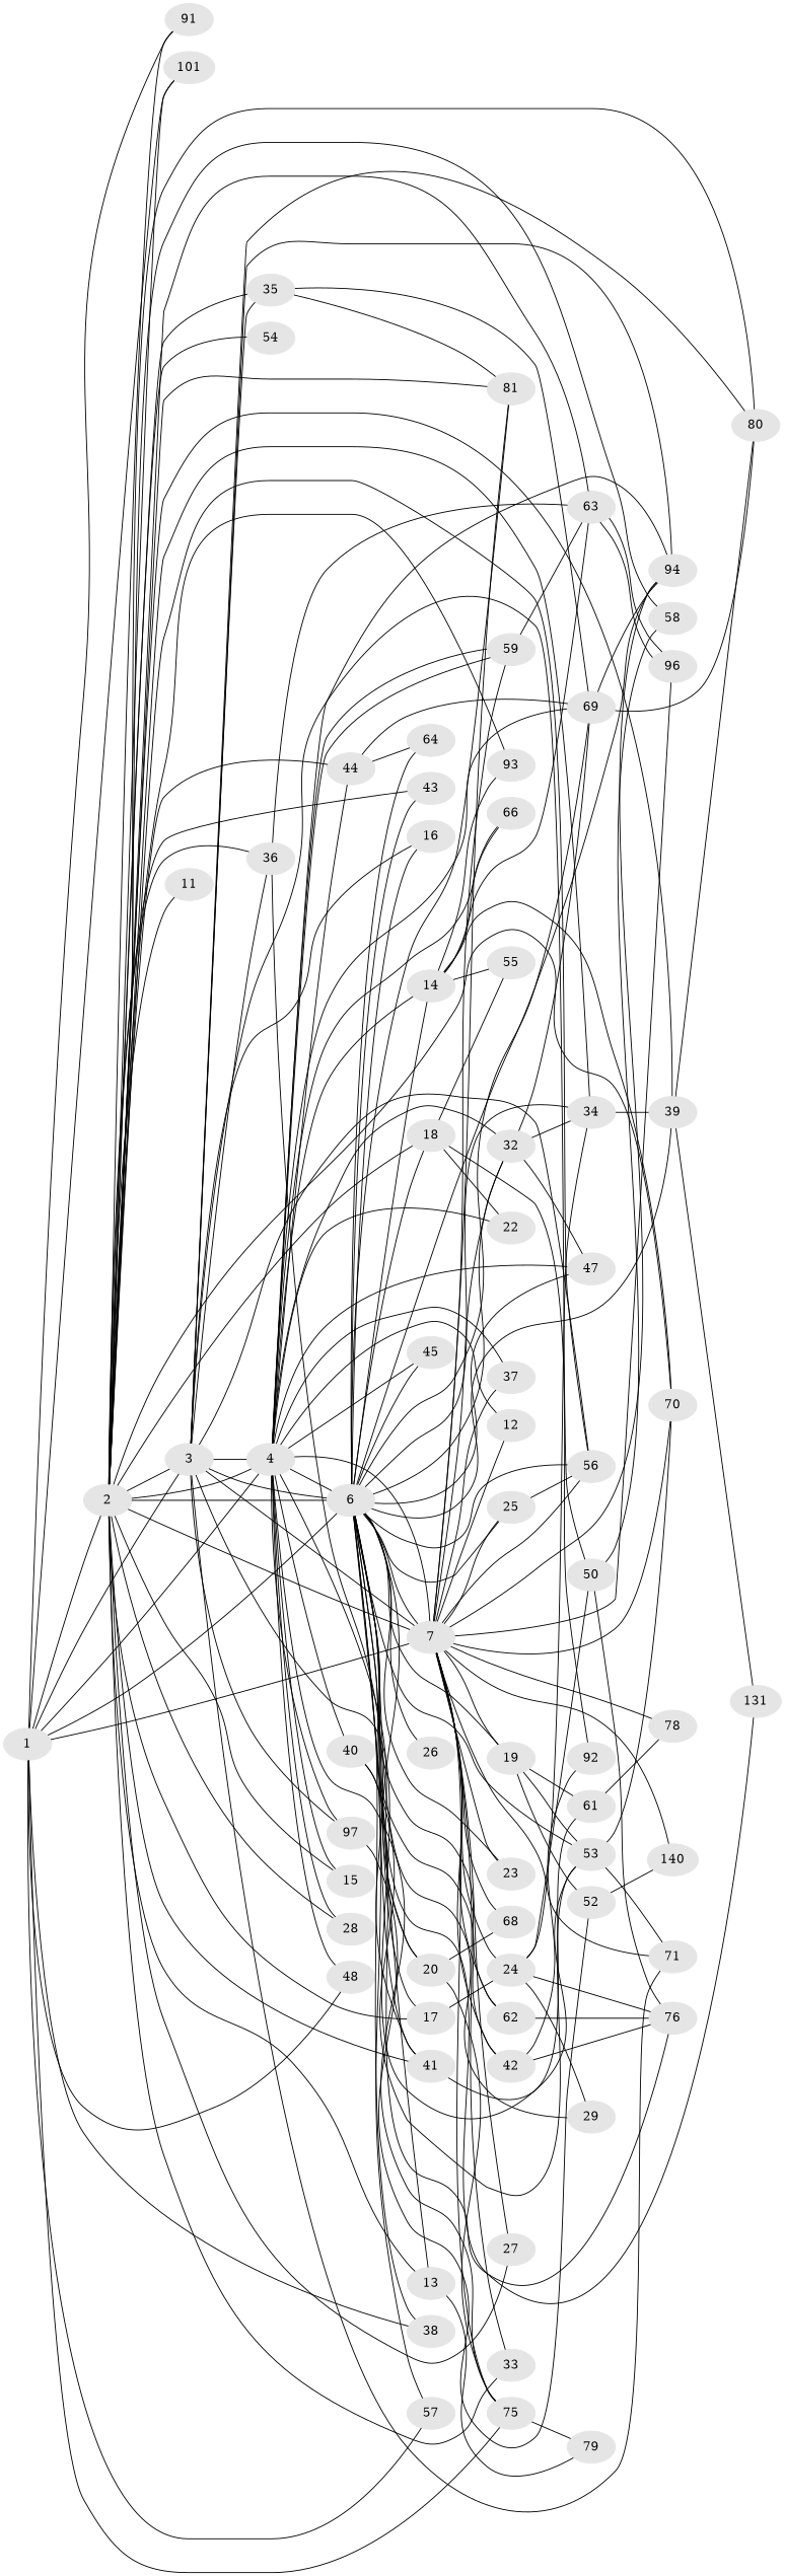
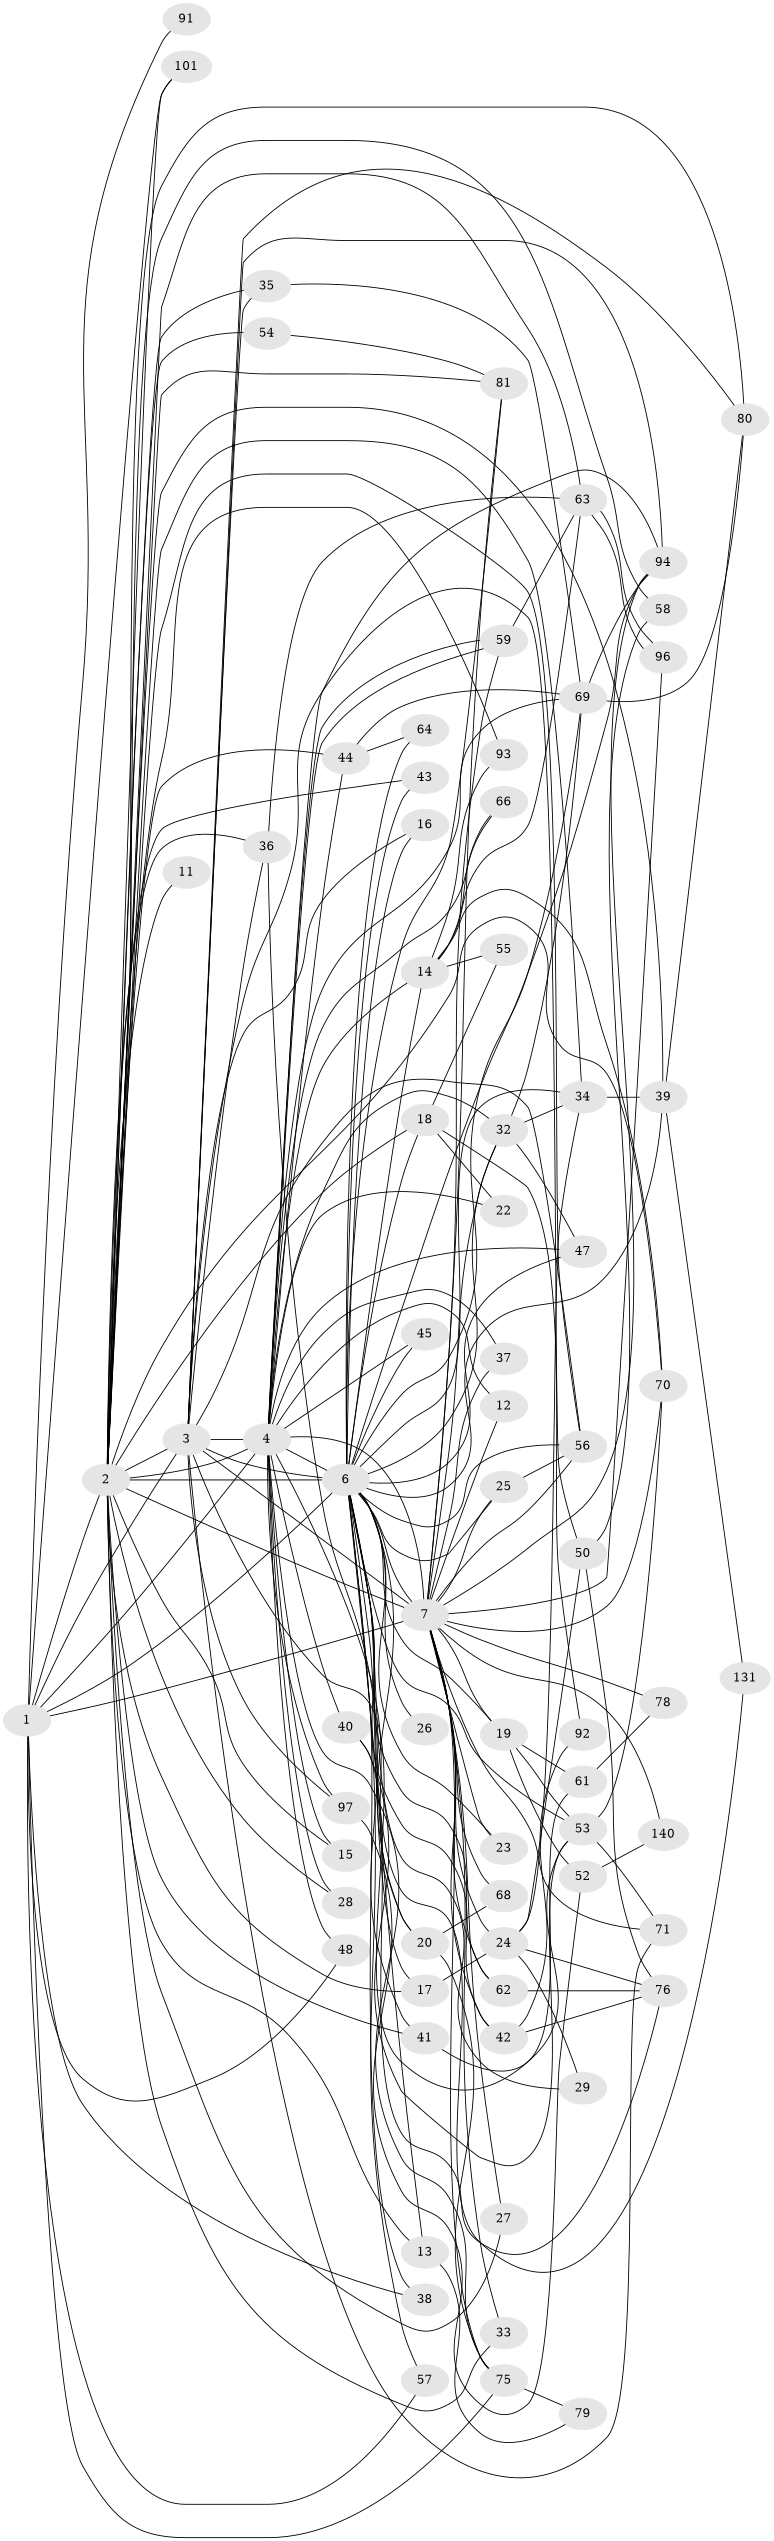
  graph {
    rankdir=LR
    node [color=gray90 style=filled]
    2 [super="+116+8+30+65"]
    3 [super="+46+120+110+82"]
    4 [super="+5"]
    6 [super="+10+114+108+9"]
    7 [super="+49+31+74+103+144+145+21+87+84"]
    91
    101
    11
    13
    15
    17
    18 [super="+60"]
    27
    28
    33
    34 [super="+142+51+102"]
    35
    36
    39
    41
    43
    44 [super="+135"]
    54
    56 [super="+72+67"]
    58
    63 [super="+100"]
    70 [super="+90"]
    80 [super="+113"]
    81 [super="+86"]
    93
    1
    38
    48
    57
    75 [super="+106"]
    16
    50
    61 [super="+85"]
    71
    94 [super="+98+95"]
    97
    12
    14
    20 [super="+73"]
    22
    32 [super="+137"]
    37
    40 [super="+83"]
    45
    47
    59
    66
    69 [super="+141+109+104"]
    19
    23
    25
    26
    29
    42
    53 [super="+124+128"]
    62
    64
    131
    24 [super="+125"]
    68
    78
    96
    140
    79
    55
    92
    76 [super="+143+99"]
    52
    2 -- 3 [weight=2]
    2 -- 4 [weight=6]
    2 -- 6 [weight=7]
    2 -- 7 [weight=5]
-   2 -- 91
    2 -- 101
    2 -- 11 [weight=2]
    2 -- 13
    2 -- 15
    2 -- 17
    2 -- 18
    2 -- 27
    2 -- 28
    2 -- 33 [weight=2]
    2 -- 34
    2 -- 35
    2 -- 36
    2 -- 39
    2 -- 41
    2 -- 43
    2 -- 44
    2 -- 54
    2 -- 56
    2 -- 58
    2 -- 63
    2 -- 70
    2 -- 80
    2 -- 81
    2 -- 93
    3 -- 4 [weight=3]
    3 -- 6 [weight=3]
    3 -- 7
    3 -- 35
    3 -- 36
    3 -- 56
    3 -- 80
    3 -- 16
    3 -- 50
    3 -- 61 [weight=2]
    3 -- 71 [weight=2]
    3 -- 94
    3 -- 97
    4 -- 6 [weight=11]
    4 -- 7 [weight=3]
    4 -- 15
    4 -- 28
    4 -- 44 [weight=2]
    4 -- 48
    4 -- 75
    4 -- 94 [weight=3]
    4 -- 97
    4 -- 12
    4 -- 14
    4 -- 20
    4 -- 22
    4 -- 32
    4 -- 37
    4 -- 40 [weight=2]
    4 -- 45
    4 -- 47
    4 -- 59
    4 -- 59
    4 -- 66
    4 -- 69
    6 -- 7 [weight=4]
    6 -- 13
    6 -- 17
    6 -- 18 [weight=2]
    6 -- 34 [weight=2]
    6 -- 39
-   6 -- 41
    6 -- 43
    6 -- 56 [weight=2]
    6 -- 81 [weight=2]
    6 -- 38
    6 -- 57
    6 -- 16
    6 -- 94 [weight=2]
    6 -- 14 [weight=2]
    6 -- 20 [weight=2]
    6 -- 32
    6 -- 45
    6 -- 47
    6 -- 69
    6 -- 19
    6 -- 23
    6 -- 25
    6 -- 26 [weight=2]
    6 -- 29
    6 -- 42
    6 -- 53 [weight=2]
    6 -- 62
    6 -- 64
    6 -- 131
    7 -- 27
    7 -- 33
    7 -- 56
    7 -- 70
    7 -- 81
    7 -- 75
    7 -- 71
    7 -- 94 [weight=3]
    7 -- 12
    7 -- 32
    7 -- 37
    7 -- 59
    7 -- 19
    7 -- 23
    7 -- 25
    7 -- 42 [weight=2]
    7 -- 62
    7 -- 24
    7 -- 68
    7 -- 78
    7 -- 96
    7 -- 140
    13 -- 79
    17 -- 24
    18 -- 22
    18 -- 55
    18 -- 92
    34 -- 39
    35 -- 69
    36 -- 41
    36 -- 63
    39 -- 80
    39 -- 131
    41 -- 53
    44 -- 69
    44 -- 64
-   35 -- 81
+   54 -- 81
    63 -- 96
    63 -- 96
    1 -- 2 [weight=2]
    1 -- 3
    1 -- 4 [weight=2]
    1 -- 6 [weight=3]
    1 -- 7 [weight=2]
    1 -- 91
    1 -- 101
    1 -- 38
    1 -- 48
    1 -- 57
    1 -- 75
    75 -- 79
    50 -- 58
    50 -- 76
    61 -- 78
    97 -- 52
    14 -- 63
    14 -- 70
    14 -- 93
    14 -- 66
    14 -- 55
    20 -- 75
    20 -- 68
    32 -- 34
    32 -- 47
    32 -- 69
    40 -- 53
    40 -- 76
    59 -- 63
    69 -- 80
    69 -- 94
    19 -- 61
    19 -- 53
    19 -- 52
    25 -- 56
    42 -- 92
    42 -- 76
    53 -- 70
    53 -- 71
    62 -- 76
    24 -- 34
    24 -- 50 [weight=2]
    24 -- 29
    24 -- 76
    52 -- 140
  }
